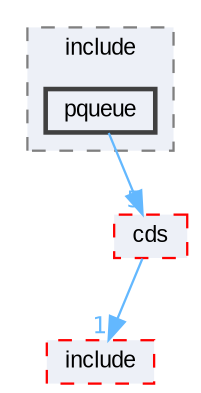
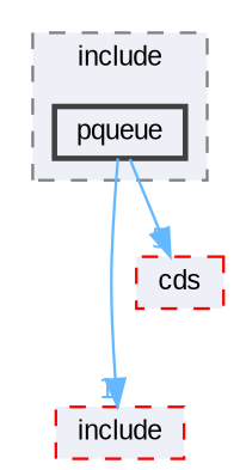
  digraph {
    compound=true
    fontname="Liberation Sans"
    node [color=red fillcolor="#edf0f7" fontname="Liberation Sans" fontsize=10 shape=box style="filled,dashed"]
    edge [color=steelblue1 fontcolor=steelblue1 fontname="Liberation Sans" fontsize=10 labeldistance=1.5 labelfontname=Helvetica labelfontsize=10]
    n1 [color=grey25 height=0.2 label=pqueue style="filled,bold" width=0.4]
    n2 [height=0.2 label=include width=0.4]
    n3 [height=0.2 label=cds width=0.4]
    subgraph cluster_1 {
      bgcolor="#edf0f7"
      fontsize=10
      label=include
      pencolor=grey50
      style="filled,dashed"
      n1
    }
-   n3 -> n2 [headlabel=1]
+   n1 -> n2 [headlabel=1]
    n1 -> n3 [headlabel=5]
  }
